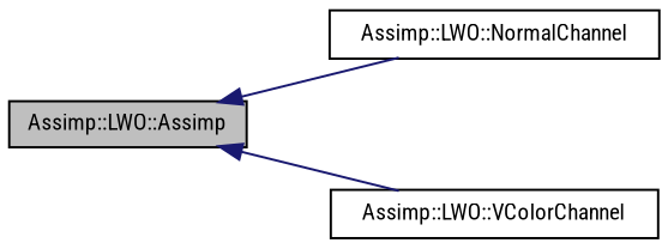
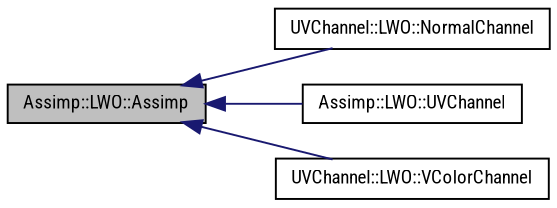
  digraph {
    fontname="Roboto Condensed"
    rankdir=LR
    node [color=black fillcolor=white fontname="Roboto Condensed" fontsize=10 shape=record style=filled]
    edge [color=midnightblue dir=back fontname="Roboto Condensed" fontsize=10 labelfontname=Helvetica labelfontsize=10 style=solid]
    n1 [fillcolor=grey75 fontcolor=black height=0.2 label="Assimp::LWO::Assimp" width=0.4]
-   n2 [height=0.2 label="Assimp::LWO::NormalChannel" width=0.4]
-   n4 [height=0.2 label="Assimp::LWO::VColorChannel" width=0.4]
+   n2 [height=0.2 label="UVChannel::LWO::NormalChannel" width=0.4]
+   n3 [height=0.2 label="Assimp::LWO::UVChannel" width=0.4]
+   n4 [height=0.2 label="UVChannel::LWO::VColorChannel" width=0.4]
    n1 -> n2
+   n1 -> n3
    n1 -> n4
  }
